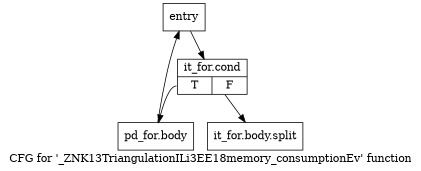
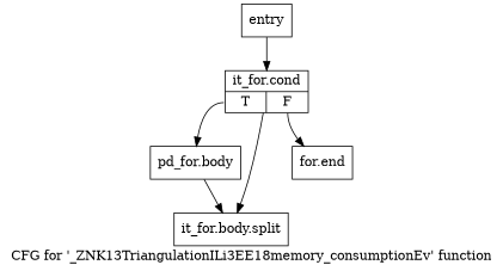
  digraph {
    label="CFG for '_ZNK13TriangulationILi3EE18memory_consumptionEv' function"
    node [shape=record]
    n1 [label="{entry}"]
    n2 [label="{it_for.cond|{<s0>T|<s1>F}}"]
    n3 [label="{pd_for.body}"]
+   n4 [label="{for.end}"]
    n5 [label="{it_for.body.split}"]
    n1 -> n2
    n2 -> n3 [tailport=s0]
+   n2 -> n4 [tailport=s1]
    n2 -> n5
-   n3 -> n1
+   n3 -> n5
  }
